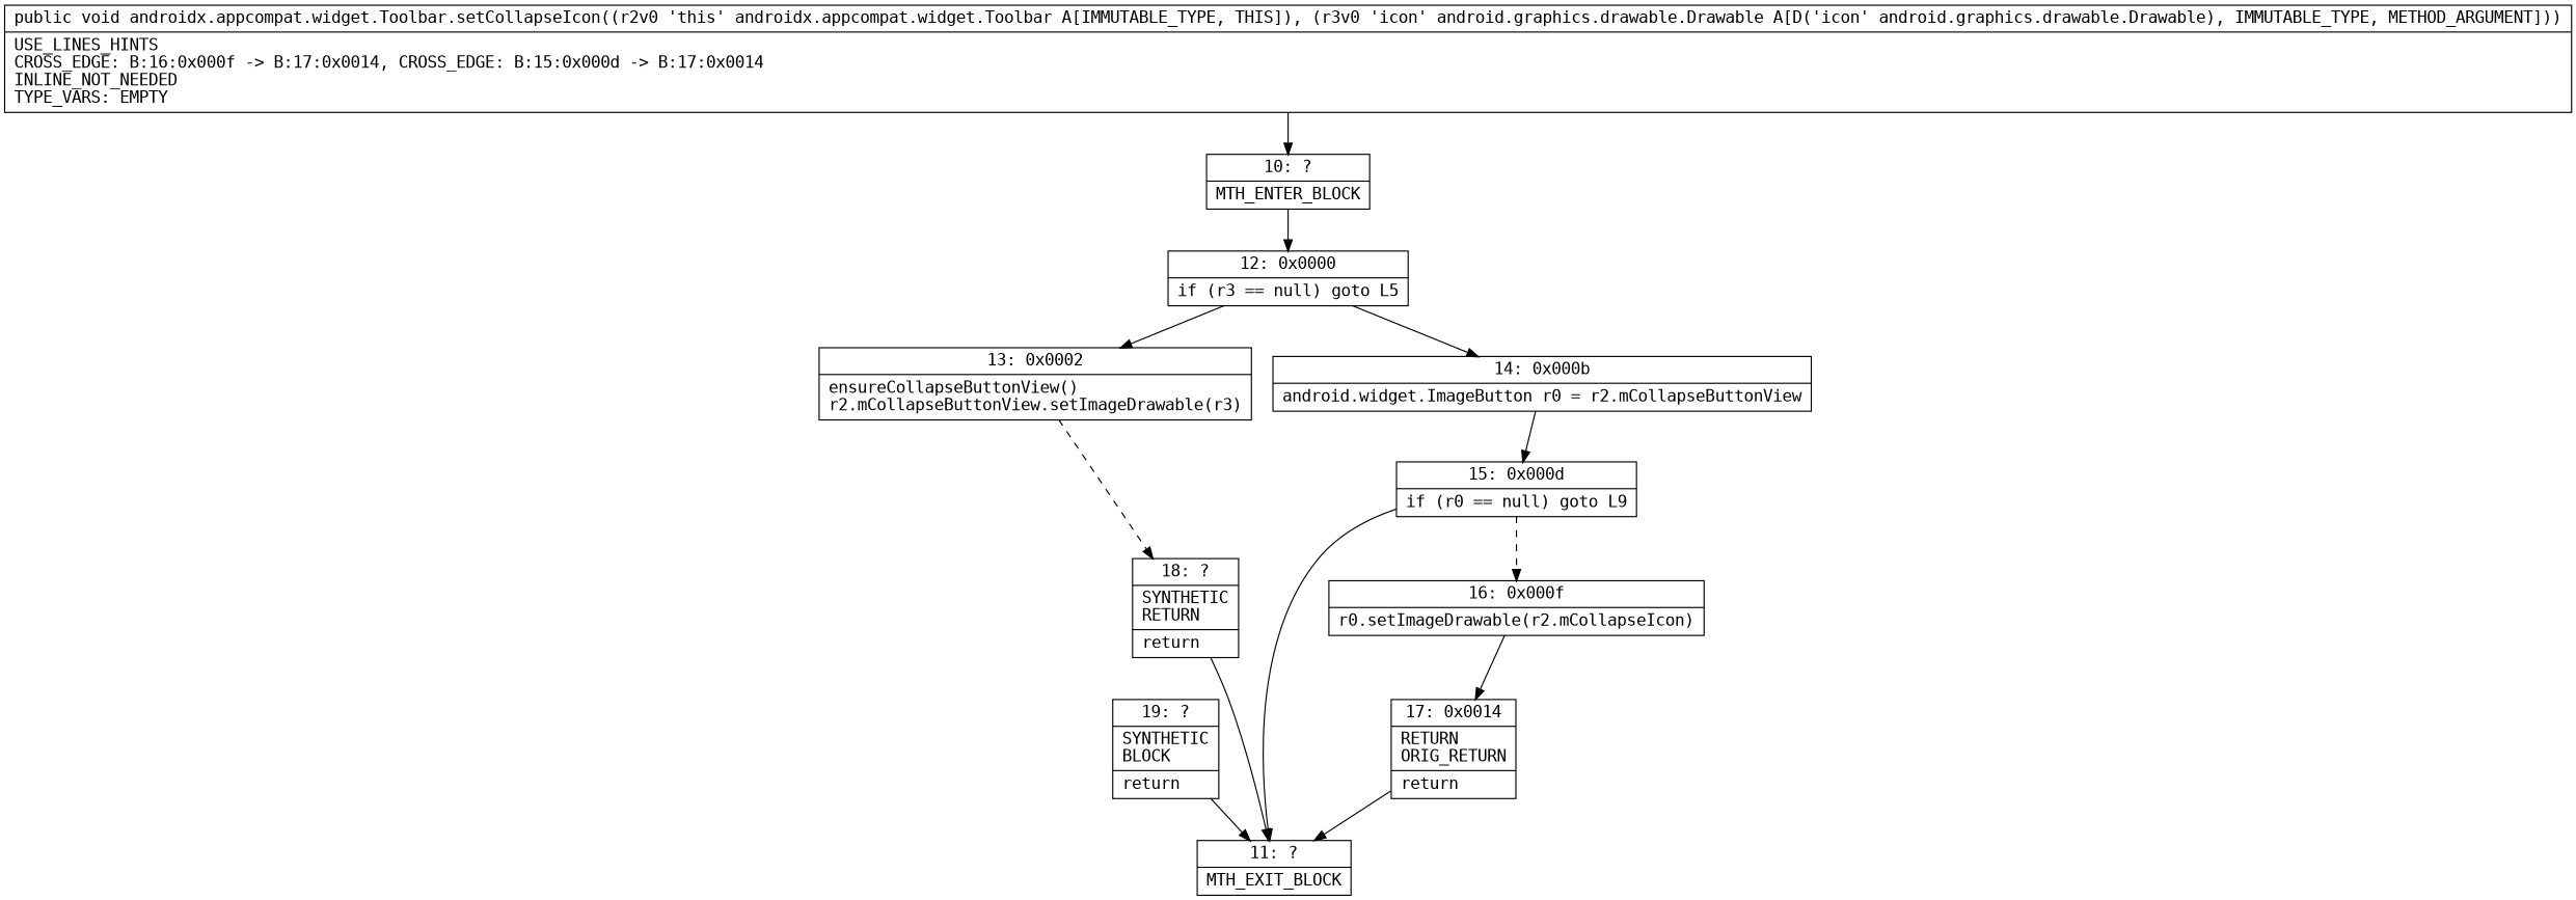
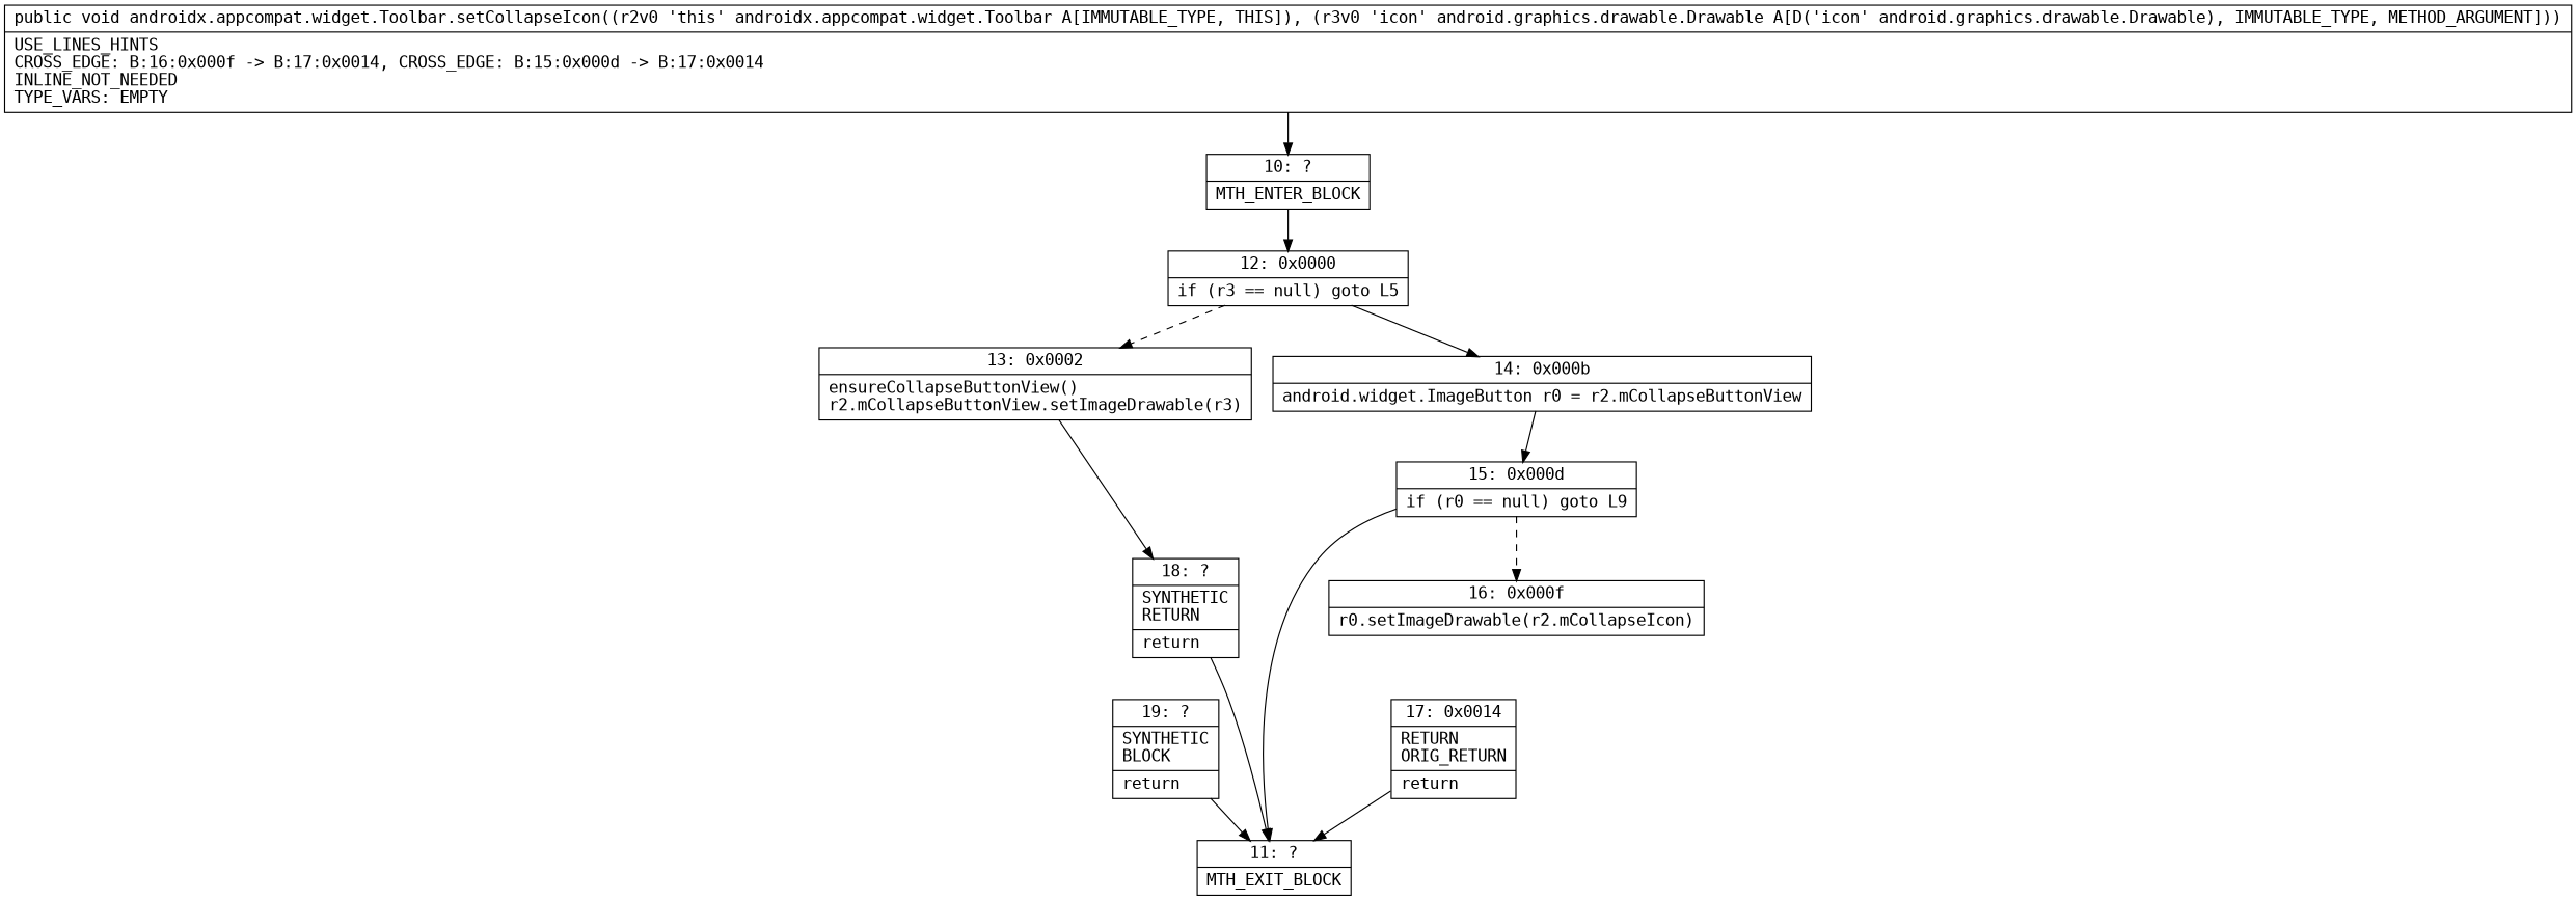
  digraph {
    fontname="DejaVu Sans Mono"
    node [fontname="DejaVu Sans Mono" shape=record]
    edge [fontname="DejaVu Sans Mono"]
    n1 [label="{10\:\ ?|MTH_ENTER_BLOCK\l}"]
    n2 [label="{12\:\ 0x0000|if (r3 == null) goto L5\l}"]
    n3 [label="{13\:\ 0x0002|ensureCollapseButtonView()\lr2.mCollapseButtonView.setImageDrawable(r3)\l}"]
    n4 [label="{14\:\ 0x000b|android.widget.ImageButton r0 = r2.mCollapseButtonView\l}"]
    n5 [label="{18\:\ ?|SYNTHETIC\lRETURN\l|return\l}"]
    n6 [label="{15\:\ 0x000d|if (r0 == null) goto L9\l}"]
    n7 [label="{11\:\ ?|MTH_EXIT_BLOCK\l}"]
    n8 [label="{16\:\ 0x000f|r0.setImageDrawable(r2.mCollapseIcon)\l}"]
    n9 [label="{17\:\ 0x0014|RETURN\lORIG_RETURN\l|return\l}"]
    n10 [label="{19\:\ ?|SYNTHETIC\lBLOCK\l|return\l}"]
    n11 [label="{public void androidx.appcompat.widget.Toolbar.setCollapseIcon((r2v0 'this' androidx.appcompat.widget.Toolbar A[IMMUTABLE_TYPE, THIS]), (r3v0 'icon' android.graphics.drawable.Drawable A[D('icon' android.graphics.drawable.Drawable), IMMUTABLE_TYPE, METHOD_ARGUMENT]))  | USE_LINES_HINTS\lCROSS_EDGE: B:16:0x000f \-\> B:17:0x0014, CROSS_EDGE: B:15:0x000d \-\> B:17:0x0014\lINLINE_NOT_NEEDED\lTYPE_VARS: EMPTY\l}"]
    n1 -> n2
-   n2 -> n3 [style=solid]
+   n2 -> n3 [style=dashed]
    n2 -> n4
-   n3 -> n5 [style=dashed]
+   n3 -> n5
    n4 -> n6
    n5 -> n7
    n6 -> n7
    n6 -> n8 [style=dashed]
-   n8 -> n9
    n9 -> n7
    n10 -> n7
    n11 -> n1
  }
